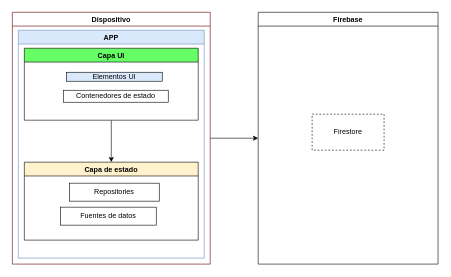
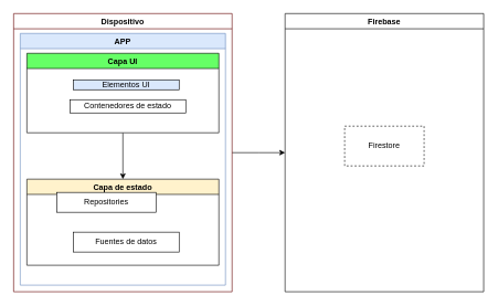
  <mxCell id="0" />
  <mxCell id="1" parent="0" />
  <mxCell id="2" style="edgeStyle=orthogonalEdgeStyle;rounded=0;orthogonalLoop=1;jettySize=auto;html=1;exitX=1;exitY=0.5;exitDx=0;exitDy=0;" edge="1" parent="1" source="3"><mxGeometry relative="1" as="geometry"><mxPoint x="430" y="230" as="targetPoint" /></mxGeometry></mxCell>
  <mxCell id="3" value="Dispositivo" style="swimlane;strokeColor=#660000;" vertex="1" parent="1"><mxGeometry x="20" y="20" width="330" height="420" as="geometry" /></mxCell>
  <mxCell id="4" value="APP" style="swimlane;fillColor=#dae8fc;strokeColor=#6c8ebf;" vertex="1" parent="3"><mxGeometry x="10" y="30" width="310" height="380" as="geometry" /></mxCell>
  <mxCell id="5" style="edgeStyle=orthogonalEdgeStyle;rounded=0;orthogonalLoop=1;jettySize=auto;html=1;entryX=0.5;entryY=0;entryDx=0;entryDy=0;" edge="1" parent="4" source="6" target="9"><mxGeometry relative="1" as="geometry" /></mxCell>
  <mxCell id="6" value="Capa UI" style="swimlane;startSize=23;strokeColor=#000000;fillColor=#66FF66;swimlaneFillColor=default;" vertex="1" parent="4"><mxGeometry x="10" y="30" width="290" height="120" as="geometry" /></mxCell>
  <mxCell id="7" value="Elementos UI" style="rounded=0;whiteSpace=wrap;html=1;fillColor=#dae8fc;" vertex="1" parent="6"><mxGeometry x="70" y="40" width="160" height="15" as="geometry" /></mxCell>
  <mxCell id="8" value="Contenedores de estado" style="rounded=0;whiteSpace=wrap;html=1;" vertex="1" parent="6"><mxGeometry x="65" y="70" width="175" height="20" as="geometry" /></mxCell>
  <mxCell id="9" value="Capa de estado" style="swimlane;strokeColor=#000000;fillColor=#FFF2CC;" vertex="1" parent="4"><mxGeometry x="10" y="220" width="290" height="130" as="geometry" /></mxCell>
- <mxCell id="10" value="Repositories" style="rounded=0;whiteSpace=wrap;html=1;strokeColor=#000000;fillColor=#FFFFFF;" vertex="1" parent="9"><mxGeometry x="75" y="35" width="150" height="30" as="geometry" /></mxCell>
- <mxCell id="11" value="Fuentes de datos" style="rounded=0;whiteSpace=wrap;html=1;strokeColor=#000000;fillColor=#FFFFFF;" vertex="1" parent="9"><mxGeometry x="60" y="75" width="160" height="30" as="geometry" /></mxCell>
+ <mxCell id="10" value="Repositories" style="rounded=0;whiteSpace=wrap;html=1;strokeColor=#000000;fillColor=#FFFFFF;" vertex="1" parent="9"><mxGeometry x="45" y="20" width="150" height="30" as="geometry" /></mxCell>
+ <mxCell id="11" value="Fuentes de datos" style="rounded=0;whiteSpace=wrap;html=1;strokeColor=#000000;fillColor=#FFFFFF;" vertex="1" parent="9"><mxGeometry x="70" y="80" width="160" height="30" as="geometry" /></mxCell>
  <mxCell id="12" value="Firebase" style="swimlane;" vertex="1" parent="1"><mxGeometry x="430" y="20" width="300" height="420" as="geometry" /></mxCell>
  <mxCell id="13" value="Firestore" style="rounded=0;whiteSpace=wrap;html=1;strokeColor=#000000;fillColor=#FFFFFF;dashed=1;" vertex="1" parent="12"><mxGeometry x="90" y="170" width="120" height="60" as="geometry" /></mxCell>
